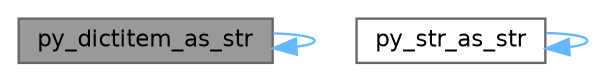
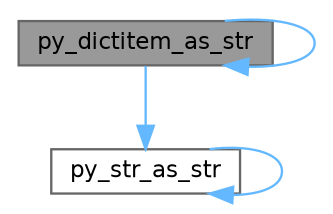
  digraph {
    rankdir=TB
    fontname="DejaVu Sans"
    node [fontname="DejaVu Sans" fontsize=10 shape=box style=filled]
    edge [color=steelblue1 fontname="DejaVu Sans" fontsize=10 labelfontname=Helvetica labelfontsize=10 style=solid]
    n1 [color=gray40 fillcolor=grey60 fontcolor=black height=0.2 label=py_dictitem_as_str width=0.4]
    n2 [color=grey40 fillcolor=white height=0.2 label=py_str_as_str width=0.4]
    n1 -> n1
+   n1 -> n2
    n2 -> n2
  }
